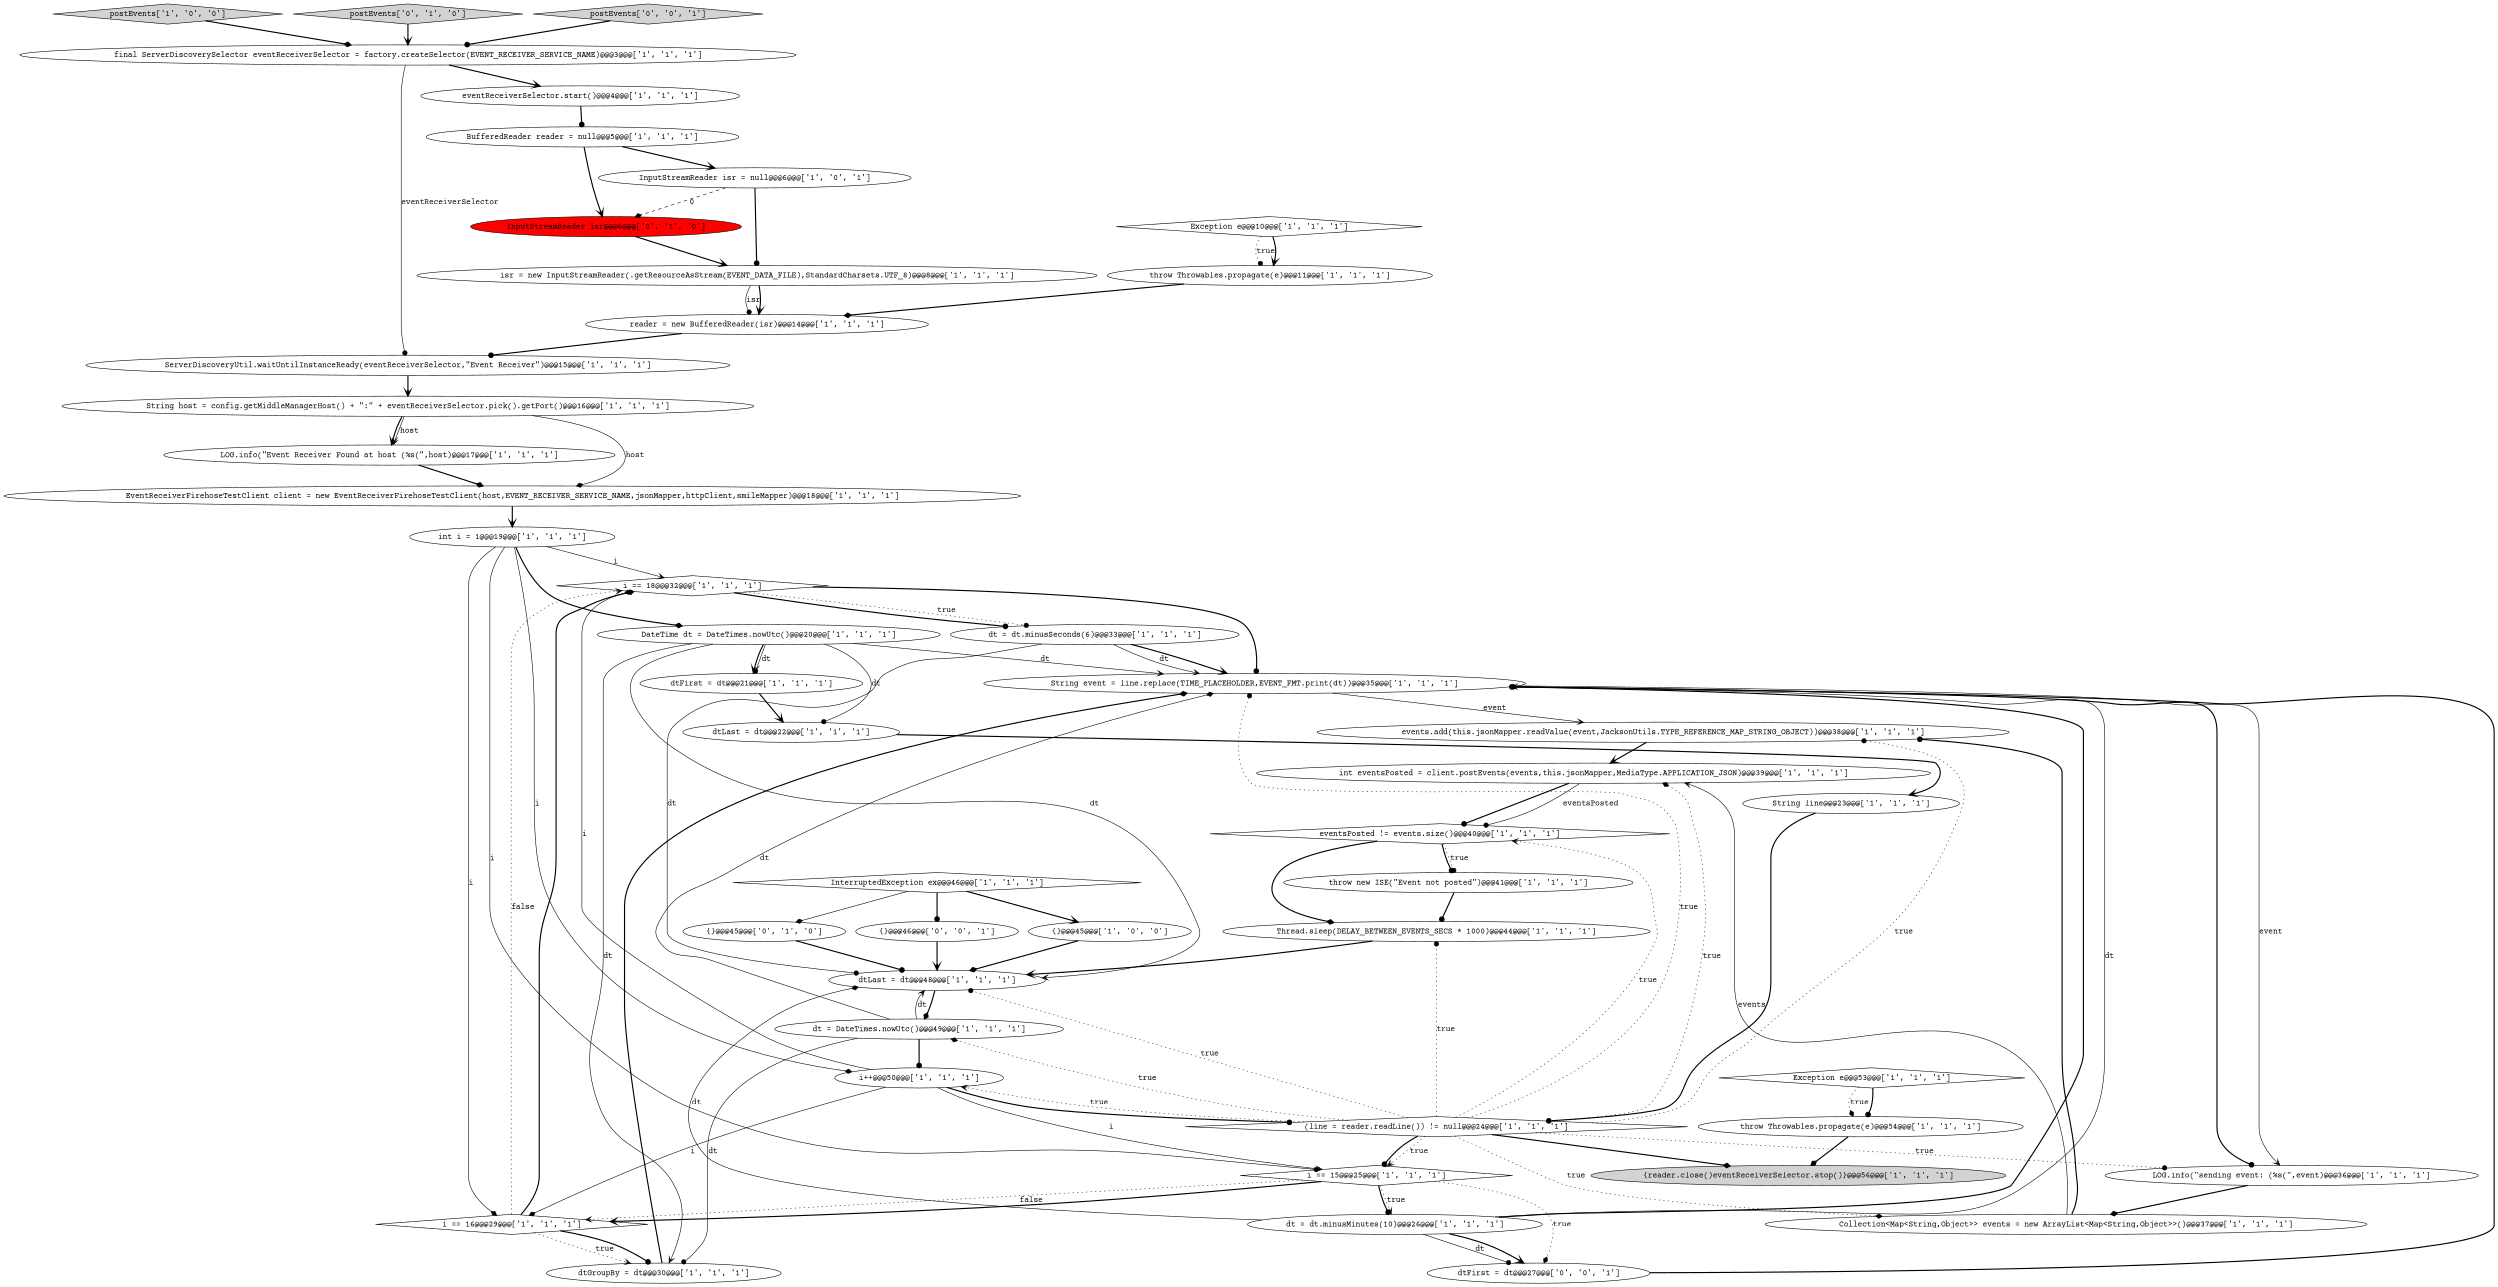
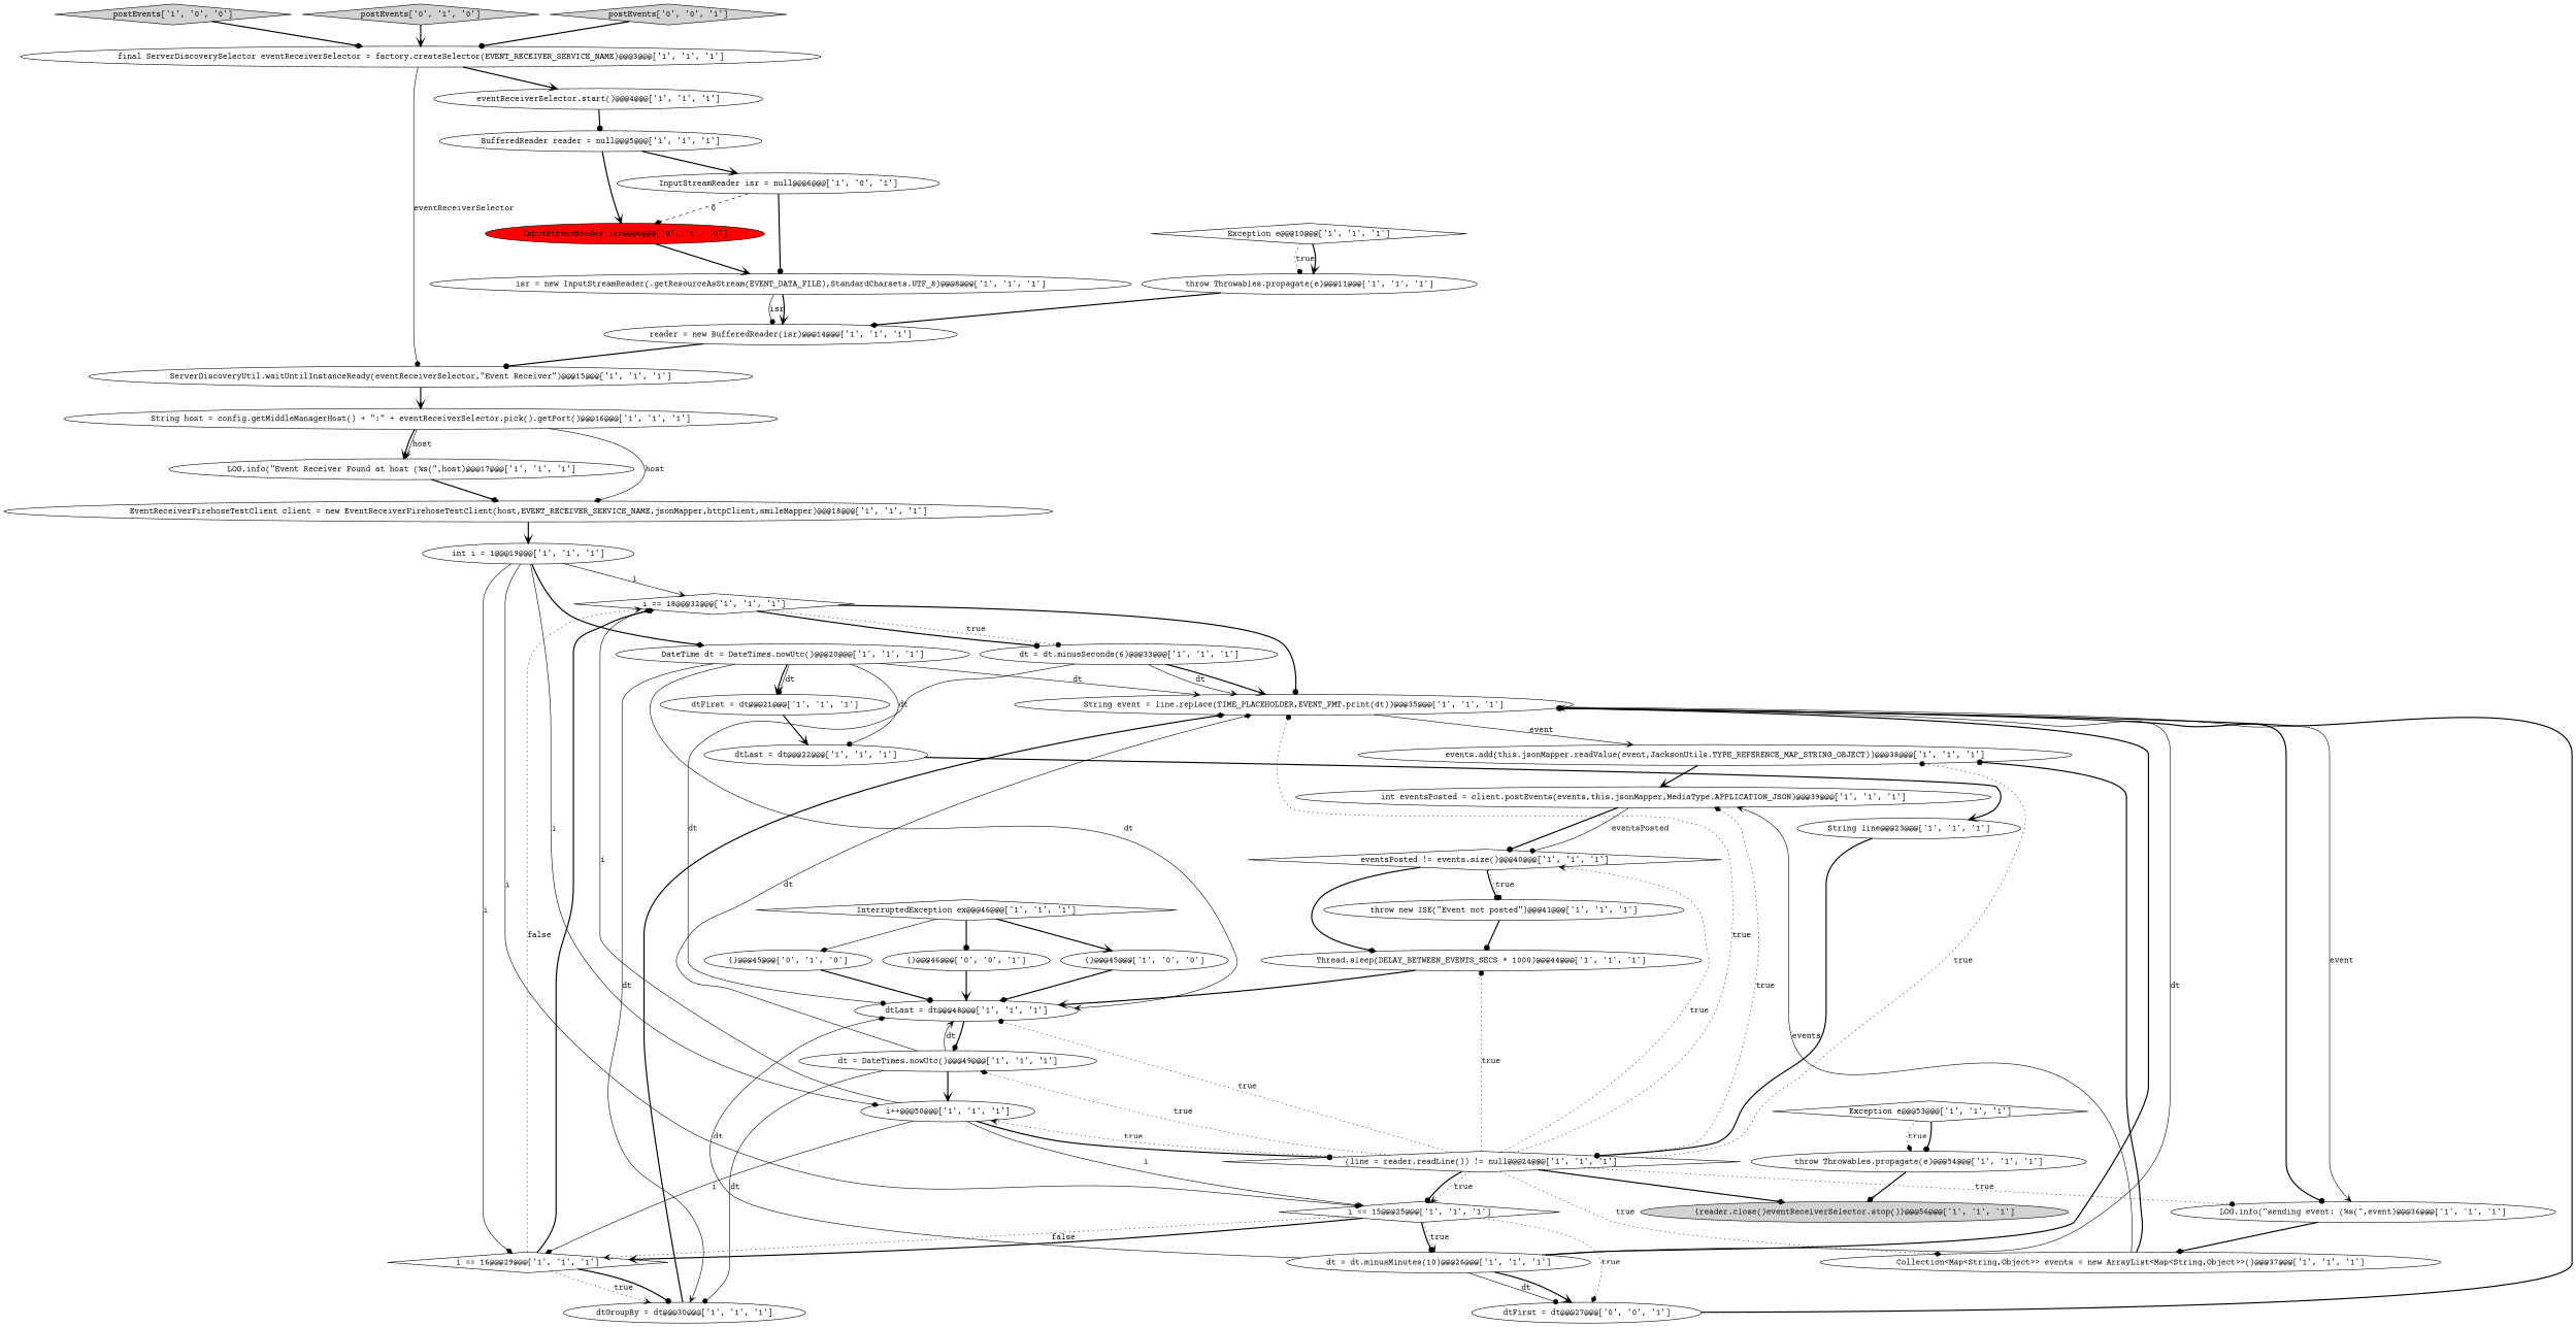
  digraph {
    fontname="Courier Prime"
    node [fillcolor=white fontname="Courier Prime" shape=ellipse style=filled]
    edge [arrowhead=vee fontname="Courier Prime" style=bold]
    n1 [label="i == 18@@@32@@@['1', '1', '1']" shape=diamond]
    n2 [label="dt = dt.minusSeconds(6)@@@33@@@['1', '1', '1']"]
    n3 [label="String event = line.replace(TIME_PLACEHOLDER,EVENT_FMT.print(dt))@@@35@@@['1', '1', '1']"]
    n4 [label="dtLast = dt@@@48@@@['1', '1', '1']"]
    n5 [label="events.add(this.jsonMapper.readValue(event,JacksonUtils.TYPE_REFERENCE_MAP_STRING_OBJECT))@@@38@@@['1', '1', '1']"]
    n6 [label="LOG.info(\"sending event: (%s(\",event)@@@36@@@['1', '1', '1']"]
    n7 [label="Collection<Map<String,Object>> events = new ArrayList<Map<String,Object>>()@@@37@@@['1', '1', '1']"]
    n8 [label="int eventsPosted = client.postEvents(events,this.jsonMapper,MediaType.APPLICATION_JSON)@@@39@@@['1', '1', '1']"]
    n9 [label="eventsPosted != events.size()@@@40@@@['1', '1', '1']" shape=diamond]
    n10 [label="throw new ISE(\"Event not posted\")@@@41@@@['1', '1', '1']"]
    n11 [label="Thread.sleep(DELAY_BETWEEN_EVENTS_SECS * 1000)@@@44@@@['1', '1', '1']"]
    n12 [label="(line = reader.readLine()) != null@@@24@@@['1', '1', '1']" shape=diamond]
    n13 [label="dt = DateTimes.nowUtc()@@@49@@@['1', '1', '1']"]
    n14 [fillcolor=lightgray label="{reader.close()eventReceiverSelector.stop()}@@@56@@@['1', '1', '1']"]
    n15 [label="i++@@@50@@@['1', '1', '1']"]
    n16 [label="i == 15@@@25@@@['1', '1', '1']" shape=diamond]
    n17 [label="dtGroupBy = dt@@@30@@@['1', '1', '1']"]
    n18 [label="i == 16@@@29@@@['1', '1', '1']" shape=diamond]
    n19 [label="dt = dt.minusMinutes(10)@@@26@@@['1', '1', '1']"]
    n20 [label="dtFirst = dt@@@27@@@['0', '0', '1']"]
    n21 [label="String line@@@23@@@['1', '1', '1']"]
    n22 [label="InterruptedException ex@@@46@@@['1', '1', '1']" shape=diamond]
    n23 [label="{}@@@46@@@['0', '0', '1']"]
    n24 [label="{}@@@45@@@['1', '0', '0']"]
    n25 [label="{}@@@45@@@['0', '1', '0']"]
    n26 [label="throw Throwables.propagate(e)@@@11@@@['1', '1', '1']"]
    n27 [label="reader = new BufferedReader(isr)@@@14@@@['1', '1', '1']"]
    n28 [label="ServerDiscoveryUtil.waitUntilInstanceReady(eventReceiverSelector,\"Event Receiver\")@@@15@@@['1', '1', '1']"]
    n29 [label="String host = config.getMiddleManagerHost() + \":\" + eventReceiverSelector.pick().getPort()@@@16@@@['1', '1', '1']"]
    n30 [label="LOG.info(\"Event Receiver Found at host (%s(\",host)@@@17@@@['1', '1', '1']"]
    n31 [label="EventReceiverFirehoseTestClient client = new EventReceiverFirehoseTestClient(host,EVENT_RECEIVER_SERVICE_NAME,jsonMapper,httpClient,smileMapper)@@@18@@@['1', '1', '1']"]
    n32 [fillcolor=lightgray label="postEvents['1', '0', '0']" shape=diamond]
    n33 [label="final ServerDiscoverySelector eventReceiverSelector = factory.createSelector(EVENT_RECEIVER_SERVICE_NAME)@@@3@@@['1', '1', '1']"]
    n34 [label="eventReceiverSelector.start()@@@4@@@['1', '1', '1']"]
    n35 [label="int i = 1@@@19@@@['1', '1', '1']"]
    n36 [label="DateTime dt = DateTimes.nowUtc()@@@20@@@['1', '1', '1']"]
    n37 [label="dtLast = dt@@@22@@@['1', '1', '1']"]
    n38 [label="dtFirst = dt@@@21@@@['1', '1', '1']"]
    n39 [label="BufferedReader reader = null@@@5@@@['1', '1', '1']"]
    n40 [fillcolor=red label="InputStreamReader isr@@@6@@@['0', '1', '0']"]
    n41 [label="InputStreamReader isr = null@@@6@@@['1', '0', '1']"]
    n42 [fillcolor=lightgray label="postEvents['0', '1', '0']" shape=diamond]
    n43 [label="isr = new InputStreamReader(.getResourceAsStream(EVENT_DATA_FILE),StandardCharsets.UTF_8)@@@8@@@['1', '1', '1']"]
    n44 [label="Exception e@@@53@@@['1', '1', '1']" shape=diamond]
    n45 [label="throw Throwables.propagate(e)@@@54@@@['1', '1', '1']"]
    n46 [fillcolor=lightgray label="postEvents['0', '0', '1']" shape=diamond]
    n47 [label="Exception e@@@10@@@['1', '1', '1']" shape=diamond]
    n1 -> n2 [arrowhead=dot]
    n1 -> n2 [arrowhead=dot label=true style=dotted]
    n1 -> n3 [arrowhead=dot]
    n2 -> n3 [label=dt style=solid]
    n2 -> n3
    n2 -> n4 [arrowhead=dot label=dt style=solid]
    n3 -> n5 [label=event style=solid]
    n3 -> n6 [arrowhead=dot]
    n3 -> n6 [label=event style=solid]
    n4 -> n13 [arrowhead=diamond]
    n5 -> n8
    n6 -> n7 [arrowhead=diamond]
    n7 -> n5 [arrowhead=dot]
    n7 -> n8 [label=events style=solid]
    n8 -> n9 [arrowhead=dot]
    n8 -> n9 [arrowhead=dot label=eventsPosted style=solid]
    n9 -> n10 [arrowhead=dot label=true style=dotted]
    n9 -> n10 [arrowhead=dot]
    n9 -> n11 [arrowhead=diamond]
    n10 -> n11 [arrowhead=dot]
    n11 -> n4
    n12 -> n3 [arrowhead=dot label=true style=dotted]
    n12 -> n4 [arrowhead=dot label=true style=dotted]
    n12 -> n5 [arrowhead=dot label=true style=dotted]
    n12 -> n6 [arrowhead=dot label=true style=dotted]
    n12 -> n7 [arrowhead=diamond label=true style=dotted]
    n12 -> n8 [arrowhead=diamond label=true style=dotted]
    n12 -> n9 [label=true style=dotted]
    n12 -> n11 [arrowhead=dot label=true style=dotted]
    n12 -> n13 [arrowhead=diamond label=true style=dotted]
    n12 -> n14 [arrowhead=diamond]
    n12 -> n15 [label=true style=dotted]
    n12 -> n16 [label=true style=dotted]
    n12 -> n16 [arrowhead=dot]
    n13 -> n3 [arrowhead=diamond label=dt style=solid]
    n13 -> n4 [label=dt style=solid]
-   n13 -> n15 [arrowhead=dot]
+   n13 -> n15
    n13 -> n17 [arrowhead=dot label=dt style=solid]
    n15 -> n1 [arrowhead=diamond label=i style=solid]
    n15 -> n12 [arrowhead=dot]
    n15 -> n16 [label=i style=solid]
    n15 -> n18 [arrowhead=diamond label=i style=solid]
    n16 -> n18 [label=false style=dotted]
    n16 -> n18
    n16 -> n19 [arrowhead=dot]
    n16 -> n19 [label=true style=dotted]
    n16 -> n20 [arrowhead=diamond label=true style=dotted]
    n17 -> n3 [arrowhead=diamond]
    n18 -> n1 [label=false style=dotted]
    n18 -> n1 [arrowhead=diamond]
    n18 -> n17 [label=true style=dotted]
    n18 -> n17 [arrowhead=dot]
    n19 -> n3 [arrowhead=diamond]
    n19 -> n3 [label=dt style=solid]
    n19 -> n4 [arrowhead=diamond label=dt style=solid]
    n19 -> n20 [arrowhead=dot label=dt style=solid]
    n19 -> n20
    n20 -> n3 [arrowhead=dot]
    n21 -> n12 [arrowhead=dot]
    n22 -> n23 [arrowhead=dot]
    n22 -> n24
    n22 -> n25 [arrowhead=diamond style=solid]
    n23 -> n4
    n24 -> n4 [arrowhead=diamond]
    n25 -> n4 [arrowhead=dot]
    n26 -> n27 [arrowhead=diamond]
    n27 -> n28 [arrowhead=dot]
    n28 -> n29
    n29 -> n30 [label=host style=solid]
    n29 -> n30
    n29 -> n31 [arrowhead=diamond label=host style=solid]
    n30 -> n31 [arrowhead=diamond]
    n31 -> n35
    n32 -> n33 [arrowhead=diamond]
    n33 -> n28 [arrowhead=dot label=eventReceiverSelector style=solid]
    n33 -> n34
    n34 -> n39 [arrowhead=dot]
    n35 -> n1 [label=i style=solid]
    n35 -> n15 [arrowhead=diamond label=i style=solid]
    n35 -> n16 [arrowhead=dot label=i style=solid]
    n35 -> n18 [arrowhead=diamond label=i style=solid]
    n35 -> n36 [arrowhead=diamond]
    n36 -> n3 [label=dt style=solid]
    n36 -> n4 [label=dt style=solid]
    n36 -> n17 [label=dt style=solid]
    n36 -> n37 [arrowhead=dot label=dt style=solid]
    n36 -> n38
    n36 -> n38 [arrowhead=dot label=dt style=solid]
    n37 -> n21
    n38 -> n37
    n39 -> n40
    n39 -> n41
    n40 -> n43
    n41 -> n40 [arrowhead=diamond label=0 style=dashed]
    n41 -> n43 [arrowhead=dot]
    n42 -> n33
    n43 -> n27 [arrowhead=dot label=isr style=solid]
    n43 -> n27
    n44 -> n45 [arrowhead=dot]
    n44 -> n45 [arrowhead=diamond label=true style=dotted]
    n45 -> n14 [arrowhead=diamond]
    n46 -> n33 [arrowhead=dot]
    n47 -> n26 [arrowhead=dot label=true style=dotted]
    n47 -> n26
  }
